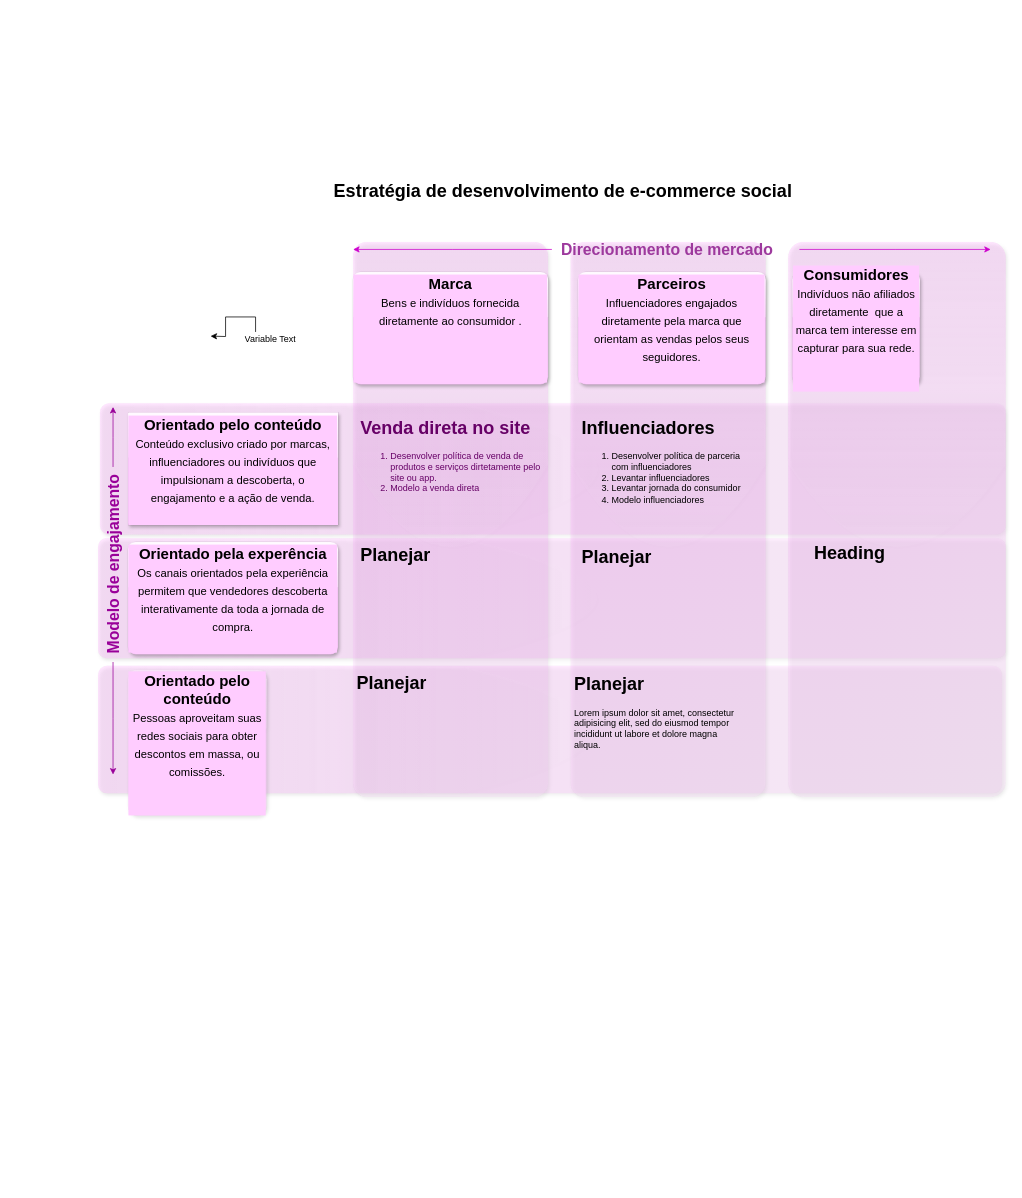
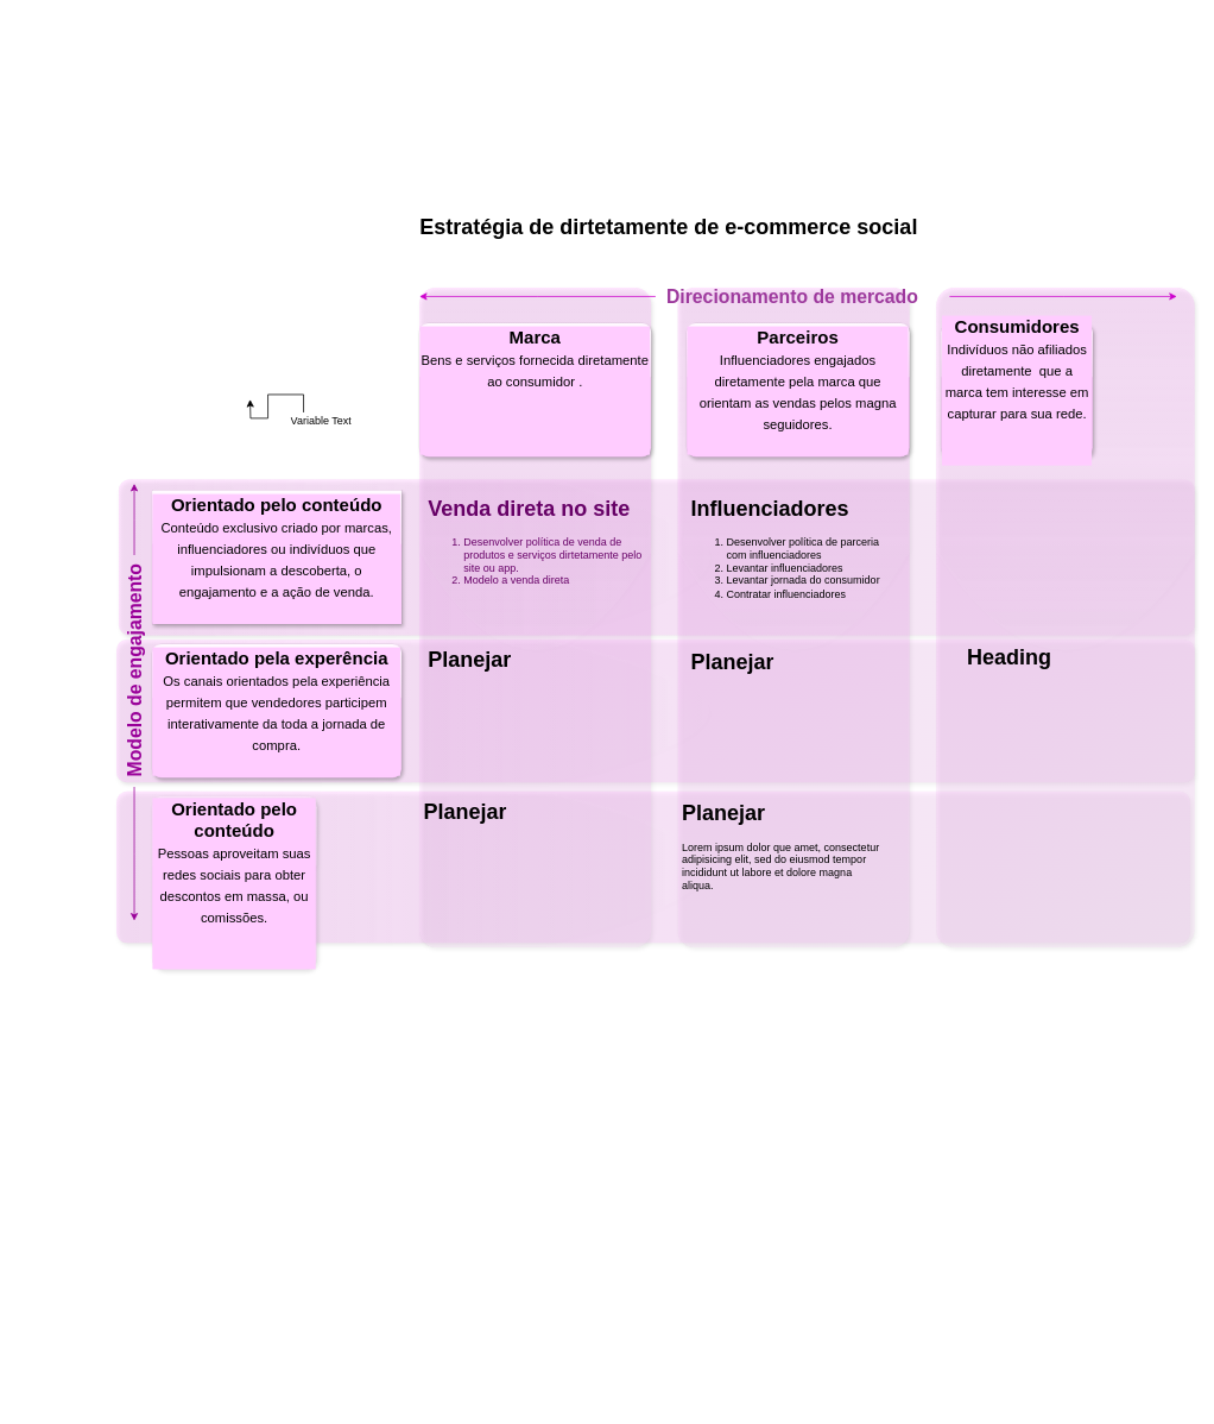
  <mxCell id="0" style=";html=1;" />
  <mxCell id="1" style=";html=1;" parent="0" />
  <mxCell id="2" value="" style="rounded=1;html=1;fontSize=20;labelBackgroundColor=#FFCCFF;labelBorderColor=none;whiteSpace=wrap;strokeColor=default;perimeterSpacing=10;shadow=1;glass=1;arcSize=7;strokeWidth=0;fillColor=#ffccff;gradientColor=#FF66FF;gradientDirection=north;opacity=20;rotation=-90;movable=0;resizable=0;rotatable=0;deletable=0;editable=0;locked=1;connectable=0;" vertex="1" parent="1"><mxGeometry x="648.75" y="20.75" width="175" height="1207.5" as="geometry" /></mxCell>
  <mxCell id="3" value="" style="rounded=1;html=1;fontSize=20;labelBackgroundColor=#FFCCFF;labelBorderColor=none;whiteSpace=wrap;strokeColor=default;perimeterSpacing=10;shadow=1;glass=1;arcSize=7;strokeWidth=0;fillColor=#ffccff;gradientColor=#FF66FF;gradientDirection=north;opacity=20;rotation=-90;movable=0;resizable=0;rotatable=0;deletable=0;editable=0;locked=1;connectable=0;" vertex="1" parent="1"><mxGeometry x="655" y="192" width="160" height="1210" as="geometry" /></mxCell>
  <mxCell id="4" value="" style="rounded=1;html=1;fontSize=20;labelBackgroundColor=#FFCCFF;labelBorderColor=none;whiteSpace=wrap;strokeColor=default;perimeterSpacing=10;shadow=1;glass=1;arcSize=7;strokeWidth=0;fillColor=#ffccff;gradientColor=#FF66FF;gradientDirection=north;opacity=20;rotation=-90;movable=0;resizable=0;rotatable=0;deletable=0;editable=0;locked=1;connectable=0;" vertex="1" parent="1"><mxGeometry x="647.5" y="369.5" width="170" height="1205" as="geometry" /></mxCell>
  <mxCell id="5" value="" style="rounded=1;html=1;fontSize=20;labelBackgroundColor=#FFCCFF;labelBorderColor=none;whiteSpace=wrap;strokeColor=default;perimeterSpacing=10;shadow=1;glass=1;arcSize=7;strokeWidth=0;fillColor=#ffccff;gradientColor=#FF66FF;gradientDirection=north;opacity=20;movable=0;resizable=0;rotatable=0;deletable=0;editable=0;locked=1;connectable=0;" vertex="1" parent="1"><mxGeometry x="1050" y="322" width="290" height="740" as="geometry" /></mxCell>
  <mxCell id="6" value="" style="rounded=1;html=1;fontSize=20;labelBackgroundColor=#FFCCFF;labelBorderColor=none;whiteSpace=wrap;strokeColor=default;perimeterSpacing=10;shadow=1;glass=1;arcSize=7;strokeWidth=0;fillColor=#ffccff;gradientColor=#FF66FF;gradientDirection=north;opacity=20;movable=0;resizable=0;rotatable=0;deletable=0;editable=0;locked=1;connectable=0;" vertex="1" parent="1"><mxGeometry x="760" y="322" width="260" height="740" as="geometry" /></mxCell>
- <mxCell id="7" value="Estratégia de desenvolvimento de e-commerce social" style="text;strokeColor=none;fillColor=none;html=1;fontSize=24;fontStyle=1;verticalAlign=middle;align=center;rounded=0;shadow=1;whiteSpace=wrap;" parent="1" vertex="1"><mxGeometry x="180" y="207" width="1140" height="95" as="geometry" /></mxCell>
+ <mxCell id="7" value="Estratégia de dirtetamente de e-commerce social" style="text;strokeColor=none;fillColor=none;html=1;fontSize=24;fontStyle=1;verticalAlign=middle;align=center;rounded=0;shadow=1;whiteSpace=wrap;" parent="1" vertex="1"><mxGeometry x="180" y="207" width="1140" height="95" as="geometry" /></mxCell>
  <mxCell id="8" value="" style="rounded=1;html=1;fontSize=20;labelBackgroundColor=#FFCCFF;labelBorderColor=none;whiteSpace=wrap;strokeColor=default;perimeterSpacing=10;shadow=1;glass=1;arcSize=7;strokeWidth=0;fillColor=#ffccff;gradientColor=#FF66FF;gradientDirection=north;opacity=20;movable=0;resizable=0;rotatable=0;deletable=0;editable=0;locked=1;connectable=0;" vertex="1" parent="1"><mxGeometry x="470" y="322" width="260" height="740" as="geometry" /></mxCell>
- <mxCell id="9" value="&lt;b&gt;Parceiros&lt;br&gt;&lt;/b&gt;&lt;font style=&quot;font-size: 15px;&quot;&gt;Influenciadores engajados diretamente pela marca que orientam as vendas pelos seus seguidores.&lt;br&gt;&lt;br&gt;&lt;/font&gt;" style="rounded=1;html=1;fontSize=20;labelBackgroundColor=#FFCCFF;labelBorderColor=none;whiteSpace=wrap;strokeColor=default;perimeterSpacing=10;shadow=1;glass=1;arcSize=7;strokeWidth=0;fillColor=#ffccff;movable=0;resizable=0;rotatable=0;deletable=0;editable=0;locked=1;connectable=0;" vertex="1" parent="1"><mxGeometry x="770" y="362" width="250" height="150" as="geometry" /></mxCell>
+ <mxCell id="9" value="&lt;b&gt;Parceiros&lt;br&gt;&lt;/b&gt;&lt;font style=&quot;font-size: 15px;&quot;&gt;Influenciadores engajados diretamente pela marca que orientam as vendas pelos magna seguidores.&lt;br&gt;&lt;br&gt;&lt;/font&gt;" style="rounded=1;html=1;fontSize=20;labelBackgroundColor=#FFCCFF;labelBorderColor=none;whiteSpace=wrap;strokeColor=default;perimeterSpacing=10;shadow=1;glass=1;arcSize=7;strokeWidth=0;fillColor=#ffccff;movable=0;resizable=0;rotatable=0;deletable=0;editable=0;locked=1;connectable=0;" vertex="1" parent="1"><mxGeometry x="770" y="362" width="250" height="150" as="geometry" /></mxCell>
  <mxCell id="10" value="&lt;b&gt;Consumidores&lt;br&gt;&lt;/b&gt;&lt;font style=&quot;font-size: 15px;&quot;&gt;Indivíduos não afiliados diretamente&amp;nbsp; que a marca tem interesse em capturar para sua rede.&lt;br&gt;&lt;br&gt;&lt;br&gt;&lt;/font&gt;" style="rounded=1;html=1;fontSize=20;labelBackgroundColor=#FFCCFF;labelBorderColor=none;whiteSpace=wrap;strokeColor=default;perimeterSpacing=10;shadow=1;glass=1;arcSize=7;strokeWidth=0;fillColor=#ffccff;movable=0;resizable=0;rotatable=0;deletable=0;editable=0;locked=1;connectable=0;" vertex="1" parent="1"><mxGeometry x="1055.5" y="362" width="170" height="150" as="geometry" /></mxCell>
- <mxCell id="11" value="&lt;b&gt;Marca&lt;br&gt;&lt;/b&gt;&lt;font style=&quot;font-size: 15px;&quot;&gt;Bens e indivíduos fornecida diretamente ao consumidor .&lt;br&gt;&lt;br&gt;&lt;br&gt;&lt;br&gt;&lt;/font&gt;" style="rounded=1;html=1;fontSize=20;labelBackgroundColor=#FFCCFF;labelBorderColor=none;whiteSpace=wrap;strokeColor=default;perimeterSpacing=10;shadow=1;glass=1;arcSize=7;strokeWidth=0;fillColor=#ffccff;movable=0;resizable=0;rotatable=0;deletable=0;editable=0;locked=1;connectable=0;" vertex="1" parent="1"><mxGeometry x="470" y="362" width="260" height="150" as="geometry" /></mxCell>
+ <mxCell id="11" value="&lt;b&gt;Marca&lt;br&gt;&lt;/b&gt;&lt;font style=&quot;font-size: 15px;&quot;&gt;Bens e serviços fornecida diretamente ao consumidor .&lt;br&gt;&lt;br&gt;&lt;br&gt;&lt;br&gt;&lt;/font&gt;" style="rounded=1;html=1;fontSize=20;labelBackgroundColor=#FFCCFF;labelBorderColor=none;whiteSpace=wrap;strokeColor=default;perimeterSpacing=10;shadow=1;glass=1;arcSize=7;strokeWidth=0;fillColor=#ffccff;movable=0;resizable=0;rotatable=0;deletable=0;editable=0;locked=1;connectable=0;" vertex="1" parent="1"><mxGeometry x="470" y="362" width="260" height="150" as="geometry" /></mxCell>
  <mxCell id="12" value="&lt;b&gt;Orientado pelo conteúdo&lt;br&gt;&lt;/b&gt;&lt;font style=&quot;font-size: 15px;&quot;&gt;Conteúdo exclusivo criado por marcas, influenciadores ou indivíduos que impulsionam a descoberta, o engajamento e a ação de venda. &lt;br&gt;&lt;br&gt;&lt;/font&gt;" style="html=1;fontSize=20;labelBackgroundColor=#FFCCFF;labelBorderColor=none;whiteSpace=wrap;strokeColor=default;perimeterSpacing=10;shadow=1;glass=1;arcSize=7;strokeWidth=0;fillColor=#ffccff;movable=0;resizable=0;rotatable=0;deletable=0;editable=0;locked=1;connectable=0;rounded=0;" vertex="1" parent="1"><mxGeometry x="170" y="549.5" width="280" height="150" as="geometry" /></mxCell>
- <mxCell id="13" value="&lt;b&gt;Orientado pela experência&lt;br&gt;&lt;/b&gt;&lt;font style=&quot;font-size: 15px;&quot;&gt;Os canais orientados pela experiência permitem que vendedores descoberta interativamente da toda a jornada de compra. &lt;br&gt;&lt;br&gt;&lt;/font&gt;" style="rounded=1;html=1;fontSize=20;labelBackgroundColor=#FFCCFF;labelBorderColor=none;whiteSpace=wrap;strokeColor=default;perimeterSpacing=10;shadow=1;glass=1;arcSize=7;strokeWidth=0;fillColor=#ffccff;movable=0;resizable=0;rotatable=0;deletable=0;editable=0;locked=1;connectable=0;" vertex="1" parent="1"><mxGeometry x="170" y="722" width="280" height="150" as="geometry" /></mxCell>
+ <mxCell id="13" value="&lt;b&gt;Orientado pela experência&lt;br&gt;&lt;/b&gt;&lt;font style=&quot;font-size: 15px;&quot;&gt;Os canais orientados pela experiência permitem que vendedores participem interativamente da toda a jornada de compra. &lt;br&gt;&lt;br&gt;&lt;/font&gt;" style="rounded=1;html=1;fontSize=20;labelBackgroundColor=#FFCCFF;labelBorderColor=none;whiteSpace=wrap;strokeColor=default;perimeterSpacing=10;shadow=1;glass=1;arcSize=7;strokeWidth=0;fillColor=#ffccff;movable=0;resizable=0;rotatable=0;deletable=0;editable=0;locked=1;connectable=0;" vertex="1" parent="1"><mxGeometry x="170" y="722" width="280" height="150" as="geometry" /></mxCell>
  <mxCell id="14" value="&lt;b&gt;Orientado pelo conteúdo&lt;br&gt;&lt;/b&gt;&lt;font style=&quot;font-size: 15px;&quot;&gt;Pessoas aproveitam suas redes sociais para obter descontos em massa, ou comissões.&lt;br&gt;&lt;br&gt;&lt;br&gt;&lt;/font&gt;" style="rounded=1;html=1;fontSize=20;labelBackgroundColor=#FFCCFF;labelBorderColor=none;whiteSpace=wrap;strokeColor=default;perimeterSpacing=10;shadow=1;glass=1;arcSize=7;strokeWidth=0;fillColor=#ffccff;opacity=40;movable=0;resizable=0;rotatable=0;deletable=0;editable=0;locked=1;connectable=0;" vertex="1" parent="1"><mxGeometry x="170" y="892" width="185" height="195" as="geometry" /></mxCell>
  <mxCell id="15" style="edgeStyle=orthogonalEdgeStyle;rounded=0;orthogonalLoop=1;jettySize=auto;html=1;strokeColor=#990099;movable=0;resizable=0;rotatable=0;deletable=0;editable=0;locked=1;connectable=0;" edge="1" parent="1" source="17"><mxGeometry relative="1" as="geometry"><mxPoint x="150" y="1032" as="targetPoint" /></mxGeometry></mxCell>
  <mxCell id="16" style="edgeStyle=orthogonalEdgeStyle;rounded=0;orthogonalLoop=1;jettySize=auto;html=1;strokeColor=#990099;movable=0;resizable=0;rotatable=0;deletable=0;editable=0;locked=1;connectable=0;" edge="1" parent="1" source="17"><mxGeometry relative="1" as="geometry"><mxPoint x="150" y="542" as="targetPoint" /></mxGeometry></mxCell>
  <mxCell id="17" value="&lt;font style=&quot;font-size: 21px;&quot;&gt;&lt;b&gt;Modelo de engajamento&lt;/b&gt;&lt;/font&gt;" style="text;html=1;align=center;verticalAlign=middle;resizable=0;points=[];autosize=1;strokeColor=none;fillColor=none;rotation=-90;fontColor=#990099;movable=0;rotatable=0;deletable=0;editable=0;locked=1;connectable=0;" vertex="1" parent="1"><mxGeometry x="20" y="732" width="260" height="40" as="geometry" /></mxCell>
  <mxCell id="18" style="edgeStyle=orthogonalEdgeStyle;rounded=0;orthogonalLoop=1;jettySize=auto;html=1;strokeColor=#CC00CC;movable=0;resizable=0;rotatable=0;deletable=0;editable=0;locked=1;connectable=0;" edge="1" parent="1" source="20"><mxGeometry relative="1" as="geometry"><mxPoint x="1320" y="332" as="targetPoint" /></mxGeometry></mxCell>
  <mxCell id="19" style="edgeStyle=orthogonalEdgeStyle;rounded=0;orthogonalLoop=1;jettySize=auto;html=1;strokeColor=#CC00CC;movable=0;resizable=0;rotatable=0;deletable=0;editable=0;locked=1;connectable=0;" edge="1" parent="1" source="20"><mxGeometry relative="1" as="geometry"><mxPoint x="470" y="332" as="targetPoint" /></mxGeometry></mxCell>
  <mxCell id="20" value="&lt;font style=&quot;font-size: 21px;&quot;&gt;&lt;span&gt;Direcionamento de mercado&amp;nbsp; &amp;nbsp;&amp;nbsp;&lt;/span&gt;&lt;/font&gt;" style="text;html=1;align=center;verticalAlign=middle;resizable=0;points=[];autosize=1;strokeColor=none;fillColor=none;rotation=0;fontColor=#9d399d;fontStyle=1;labelBorderColor=none;movable=0;rotatable=0;deletable=0;editable=0;locked=1;connectable=0;" vertex="1" parent="1"><mxGeometry x="735" y="312" width="330" height="40" as="geometry" /></mxCell>
  <mxCell id="21" value="&lt;h1&gt;Venda direta no site&amp;nbsp;&lt;/h1&gt;&lt;p&gt;&lt;/p&gt;&lt;ol&gt;&lt;li&gt;&lt;span style=&quot;background-color: initial;&quot;&gt;Desenvolver política de venda de produtos e serviços dirtetamente pelo site ou app.&lt;/span&gt;&lt;/li&gt;&lt;li&gt;&lt;span style=&quot;background-color: initial;&quot;&gt;Modelo a venda direta&lt;/span&gt;&lt;/li&gt;&lt;/ol&gt;&lt;p&gt;&lt;/p&gt;" style="text;html=1;strokeColor=none;fillColor=none;spacing=5;spacingTop=-20;whiteSpace=wrap;overflow=hidden;rounded=0;fontColor=#660066;movable=0;resizable=0;rotatable=0;deletable=0;editable=0;locked=1;connectable=0;" vertex="1" parent="1"><mxGeometry x="475" y="549.5" width="260" height="152.5" as="geometry" /></mxCell>
- <mxCell id="22" value="&lt;h1&gt;Influenciadores&lt;/h1&gt;&lt;p&gt;&lt;/p&gt;&lt;ol&gt;&lt;li&gt;Desenvolver política de parceria com influenciadores&lt;/li&gt;&lt;li&gt;Levantar influenciadores&lt;/li&gt;&lt;li&gt;Levantar jornada do consumidor&lt;/li&gt;&lt;li&gt;Modelo influenciadores&lt;/li&gt;&lt;/ol&gt;&lt;p&gt;&lt;/p&gt;" style="text;html=1;strokeColor=none;fillColor=none;spacing=5;spacingTop=-20;whiteSpace=wrap;overflow=hidden;rounded=0;" vertex="1" parent="1"><mxGeometry x="770" y="549.5" width="230" height="152.5" as="geometry" /></mxCell>
+ <mxCell id="22" value="&lt;h1&gt;Influenciadores&lt;/h1&gt;&lt;p&gt;&lt;/p&gt;&lt;ol&gt;&lt;li&gt;Desenvolver política de parceria com influenciadores&lt;/li&gt;&lt;li&gt;Levantar influenciadores&lt;/li&gt;&lt;li&gt;Levantar jornada do consumidor&lt;/li&gt;&lt;li&gt;Contratar influenciadores&lt;/li&gt;&lt;/ol&gt;&lt;p&gt;&lt;/p&gt;" style="text;html=1;strokeColor=none;fillColor=none;spacing=5;spacingTop=-20;whiteSpace=wrap;overflow=hidden;rounded=0;" vertex="1" parent="1"><mxGeometry x="770" y="549.5" width="230" height="152.5" as="geometry" /></mxCell>
  <mxCell id="23" value="&lt;h1&gt;Planejar&lt;/h1&gt;&lt;p&gt;&lt;br&gt;&lt;/p&gt;" style="text;html=1;strokeColor=none;fillColor=none;spacing=5;spacingTop=-20;whiteSpace=wrap;overflow=hidden;rounded=0;" vertex="1" parent="1"><mxGeometry x="475" y="719.5" width="230" height="152.5" as="geometry" /></mxCell>
  <mxCell id="24" value="&lt;h1&gt;Planejar&lt;/h1&gt;&lt;p&gt;&lt;br&gt;&lt;/p&gt;" style="text;html=1;strokeColor=none;fillColor=none;spacing=5;spacingTop=-20;whiteSpace=wrap;overflow=hidden;rounded=0;" vertex="1" parent="1"><mxGeometry x="770" y="722" width="230" height="152.5" as="geometry" /></mxCell>
  <mxCell id="25" value="&lt;h1&gt;Heading&lt;/h1&gt;&lt;p&gt;&lt;br&gt;&lt;/p&gt;" style="text;html=1;strokeColor=none;fillColor=none;spacing=5;spacingTop=-20;whiteSpace=wrap;overflow=hidden;rounded=0;" vertex="1" parent="1"><mxGeometry x="1080" y="717" width="230" height="152.5" as="geometry" /></mxCell>
  <mxCell id="26" value="&lt;h1&gt;Planejar&lt;/h1&gt;" style="text;html=1;strokeColor=none;fillColor=none;spacing=5;spacingTop=-20;whiteSpace=wrap;overflow=hidden;rounded=0;" vertex="1" parent="1"><mxGeometry x="470" y="889.5" width="230" height="152.5" as="geometry" /></mxCell>
- <mxCell id="27" value="&lt;h1&gt;Planejar&lt;/h1&gt;&lt;p&gt;Lorem ipsum dolor sit amet, consectetur adipisicing elit, sed do eiusmod tempor incididunt ut labore et dolore magna aliqua.&lt;/p&gt;" style="text;html=1;strokeColor=none;fillColor=none;spacing=5;spacingTop=-20;whiteSpace=wrap;overflow=hidden;rounded=0;" vertex="1" parent="1"><mxGeometry x="760" y="892" width="230" height="152.5" as="geometry" /></mxCell>
+ <mxCell id="27" value="&lt;h1&gt;Planejar&lt;/h1&gt;&lt;p&gt;Lorem ipsum dolor que amet, consectetur adipisicing elit, sed do eiusmod tempor incididunt ut labore et dolore magna aliqua.&lt;/p&gt;" style="text;html=1;strokeColor=none;fillColor=none;spacing=5;spacingTop=-20;whiteSpace=wrap;overflow=hidden;rounded=0;" vertex="1" parent="1"><mxGeometry x="760" y="892" width="230" height="152.5" as="geometry" /></mxCell>
  <mxCell id="28" style="edgeStyle=orthogonalEdgeStyle;rounded=0;orthogonalLoop=1;jettySize=auto;html=1;exitX=0.25;exitY=0;exitDx=0;exitDy=0;" edge="1" parent="1" source="29"><mxGeometry relative="1" as="geometry"><mxPoint x="280" y="447.571" as="targetPoint" /></mxGeometry></mxCell>
- <mxCell id="29" value="Variable Text" style="text;html=1;strokeColor=none;fillColor=none;align=center;verticalAlign=middle;whiteSpace=wrap;overflow=hidden;" vertex="1" parent="1"><mxGeometry x="320" y="442" width="80" height="20" as="geometry" /></mxCell>
+ <mxCell id="29" value="Variable Text" style="text;html=1;strokeColor=none;fillColor=none;align=center;verticalAlign=middle;whiteSpace=wrap;overflow=hidden;" vertex="1" parent="1"><mxGeometry x="320" y="462" width="80" height="20" as="geometry" /></mxCell>
